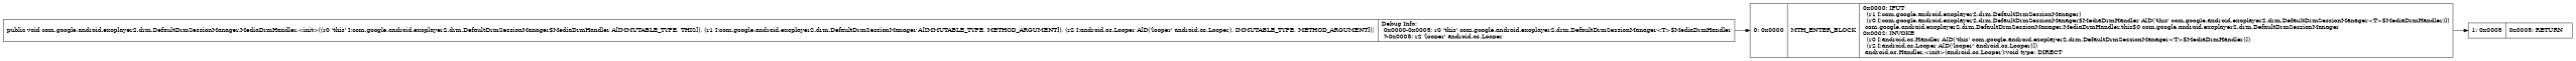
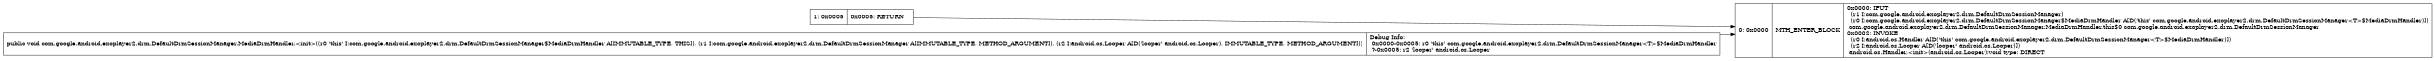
  digraph {
    rankdir=LR
    node [shape=record]
    n1 [label="{0\:\ 0x0000|MTH_ENTER_BLOCK\l|0x0000: IPUT  \l  (r1 I:com.google.android.exoplayer2.drm.DefaultDrmSessionManager)\l  (r0 I:com.google.android.exoplayer2.drm.DefaultDrmSessionManager$MediaDrmHandler A[D('this' com.google.android.exoplayer2.drm.DefaultDrmSessionManager\<T\>$MediaDrmHandler)])\l com.google.android.exoplayer2.drm.DefaultDrmSessionManager.MediaDrmHandler.this$0 com.google.android.exoplayer2.drm.DefaultDrmSessionManager \l0x0002: INVOKE  \l  (r0 I:android.os.Handler A[D('this' com.google.android.exoplayer2.drm.DefaultDrmSessionManager\<T\>$MediaDrmHandler)])\l  (r2 I:android.os.Looper A[D('looper' android.os.Looper)])\l android.os.Handler.\<init\>(android.os.Looper):void type: DIRECT \l}"]
    n2 [label="{1\:\ 0x0005|0x0005: RETURN   \l}"]
    n3 [label="{public void com.google.android.exoplayer2.drm.DefaultDrmSessionManager.MediaDrmHandler.\<init\>((r0 'this' I:com.google.android.exoplayer2.drm.DefaultDrmSessionManager$MediaDrmHandler A[IMMUTABLE_TYPE, THIS]), (r1 I:com.google.android.exoplayer2.drm.DefaultDrmSessionManager A[IMMUTABLE_TYPE, METHOD_ARGUMENT]), (r2 I:android.os.Looper A[D('looper' android.os.Looper), IMMUTABLE_TYPE, METHOD_ARGUMENT]))  | Debug Info:\l  0x0000\-0x0005: r0 'this' com.google.android.exoplayer2.drm.DefaultDrmSessionManager\<T\>$MediaDrmHandler\l  ?\-0x0005: r2 'looper' android.os.Looper\l}"]
-   n1 -> n2
+   n2 -> n1
    n3 -> n1
  }
